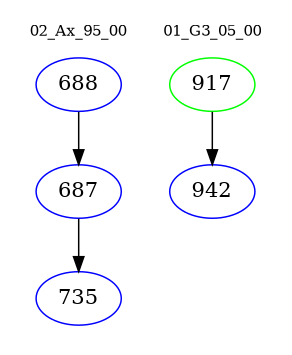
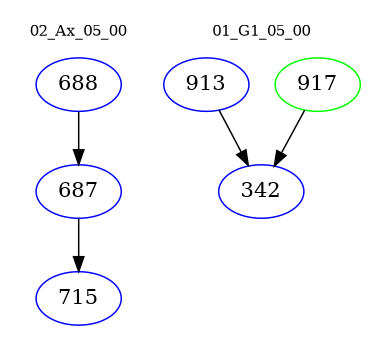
  digraph {
    node [color=blue]
    edge [color=black]
    n1 [label=688]
    n2 [label=687]
-   n3 [label=735]
+   n3 [label=715]
    n4 [color=green label=917]
-   n6 [label=942]
+   n5 [label=913]
+   n6 [label=342]
    subgraph cluster_1 {
      color=white
      fontsize=10
-     label="02_Ax_95_00"
+     label="02_Ax_05_00"
      n1
      n2
      n3
    }
    subgraph cluster_2 {
      color=white
      fontsize=10
-     label="01_G3_05_00"
+     label="01_G1_05_00"
      n4
+     n5
      n6
    }
    n1 -> n2
    n2 -> n3
    n4 -> n6
+   n5 -> n6
  }
